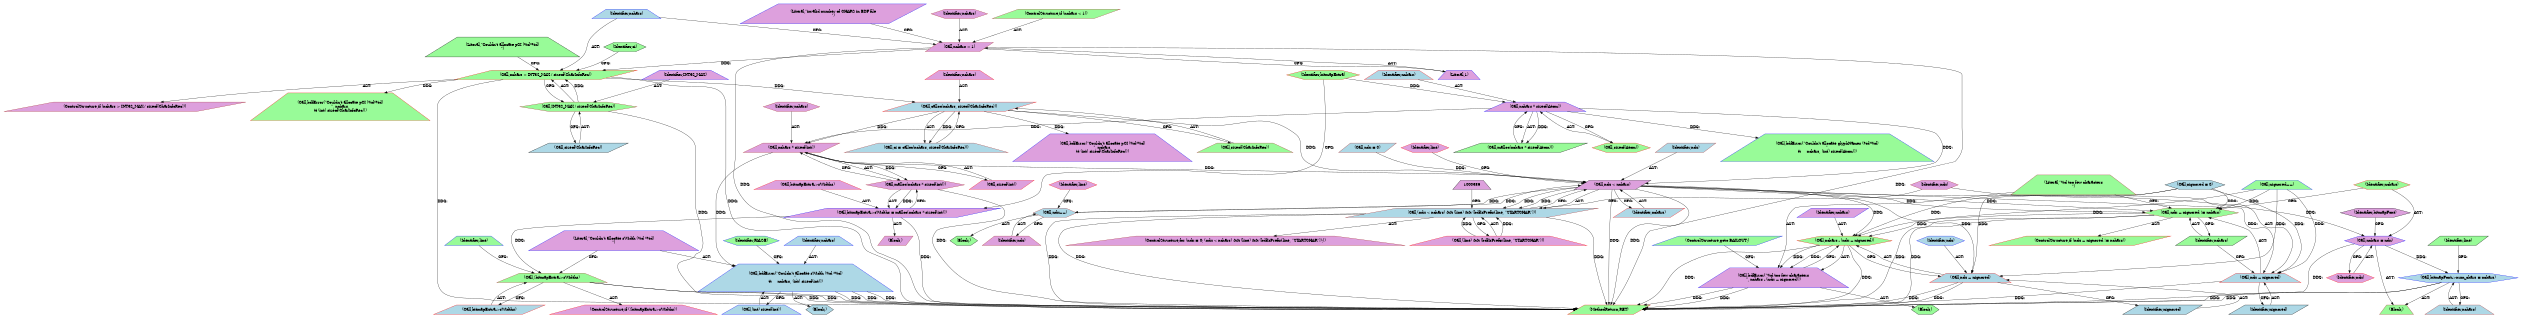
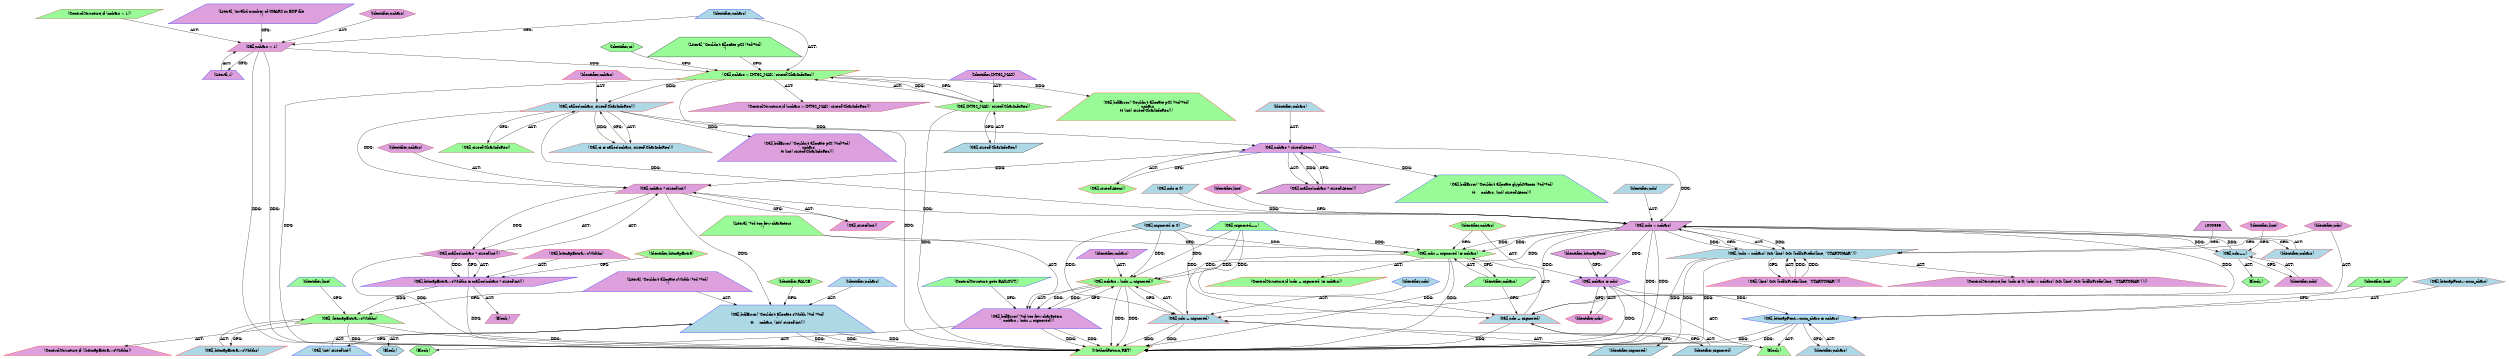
  digraph {
    node [color=brown fillcolor=plum shape=trapezium style=filled]
    n1 [label="(Call,nchars * sizeof(int))" shape=parallelogram]
    n2 [label="(Call,malloc(nchars * sizeof(int)))" shape=hexagon]
    n3 [color=blue fillcolor=lightblue label="(Call,bdfError(\"Couldn't allocate sWidth (%d *%d)\n\",\n\t\t     nchars, (int) sizeof(int)))"]
    n4 [color=black label="(Call,ndx < nchars)" shape=parallelogram]
    n5 [color=red label="(Call,sizeof(int))" shape=parallelogram]
    n6 [color=red fillcolor=palegreen label="(MethodReturn,RET)" shape=parallelogram]
    n7 [color=blue label="(Call,bitmapExtra->sWidths = malloc(nchars * sizeof(int)))" shape=parallelogram]
    n8 [color=blue fillcolor=lightblue label="(Call,(int) sizeof(int))"]
    n9 [color=black fillcolor=lightblue label="(Block,)" shape=hexagon]
    n10 [fillcolor=lightblue label="(Call,(ndx < nchars) && (line) && (bdfIsPrefix(line, \"STARTCHAR\")))" shape=parallelogram]
    n11 [fillcolor=lightblue label="(Call,ndx++)" shape=hexagon]
    n12 [fillcolor=palegreen label="(Call,ndx + nignored != nchars)" shape=hexagon]
    n13 [color=red fillcolor=palegreen label="(Call,nchars - (ndx + nignored))" shape=hexagon]
    n14 [color=red fillcolor=lightblue label="(Call,ndx + nignored)"]
    n15 [color=red fillcolor=lightblue label="(Call,ndx + nignored)"]
    n16 [color=blue label="(Call,nchars = ndx)" shape=hexagon]
    n17 [color=red fillcolor=lightblue label="(Identifier,nchars)" shape=parallelogram]
    n18 [color=blue label="(Call,nchars * sizeof(Atom))"]
    n19 [color=blue fillcolor=palegreen label="(Call,bdfError(\"Couldn't allocate glyphNames (%d*%d)\n\",\n\t\t     nchars, (int) sizeof(Atom)))"]
-   n20 [color=black fillcolor=palegreen label="(Call,malloc(nchars * sizeof(Atom)))" shape=parallelogram]
+   n20 [color=black label="(Call,malloc(nchars * sizeof(Atom)))" shape=parallelogram]
    n21 [color=red fillcolor=palegreen label="(Call,sizeof(Atom))" shape=hexagon]
    n22 [color=red fillcolor=lightblue label="(Call,calloc(nchars, sizeof(CharInfoRec)))" shape=parallelogram]
    n23 [fillcolor=palegreen label="(Call,sizeof(CharInfoRec))"]
    n24 [fillcolor=lightblue label="(Call,ci = calloc(nchars, sizeof(CharInfoRec)))"]
    n25 [color=blue label="(Call,bdfError(\"Couldn't allocate pCI (%d*%d)\n\", nchars,\n\t\t (int) sizeof(CharInfoRec)))"]
    n26 [color=red fillcolor=palegreen label="(Call,nchars > INT32_MAX / sizeof(CharInfoRec))" shape=parallelogram]
    n27 [fillcolor=palegreen label="(Call,INT32_MAX / sizeof(CharInfoRec))" shape=hexagon]
    n28 [label="(ControlStructure,if (nchars > INT32_MAX / sizeof(CharInfoRec)))" shape=parallelogram]
    n29 [color=red fillcolor=palegreen label="(Call,bdfError(\"Couldn't allocate pCI (%d*%d)\n\", nchars,\n\t\t (int) sizeof(CharInfoRec)))"]
    n30 [color=black fillcolor=lightblue label="(Call,sizeof(CharInfoRec))" shape=parallelogram]
    n31 [label="(Call,nchars < 1)" shape=parallelogram]
    n32 [color=blue label="(Literal,1)"]
    n33 [fillcolor=palegreen label="(ControlStructure,if (nchars < 1))" shape=parallelogram]
    n34 [fillcolor=palegreen label="(Call,!bitmapExtra->sWidths)"]
    n35 [label="(Block,)" shape=parallelogram]
    n36 [color=red label="(ControlStructure,if (!bitmapExtra->sWidths))"]
    n37 [color=red fillcolor=lightblue label="(Call,bitmapExtra->sWidths)" shape=parallelogram]
    n38 [color=red label="(Call,(line) && (bdfIsPrefix(line, \"STARTCHAR\")))"]
    n39 [label="(ControlStructure,for (ndx = 0; (ndx < nchars) && (line) && (bdfIsPrefix(line, \"STARTCHAR\"));))"]
    n40 [label="(Identifier,ndx)"]
    n41 [color=black fillcolor=palegreen label="(Block,)" shape=hexagon]
    n42 [color=black fillcolor=palegreen label="(Identifier,nchars)" shape=parallelogram]
    n43 [color=red fillcolor=palegreen label="(ControlStructure,if (ndx + nignored != nchars))" shape=parallelogram]
    n44 [color=blue label="(Call,bdfError(\"%d too few characters\n\", nchars - (ndx + nignored)))"]
    n45 [color=black fillcolor=lightblue label="(Identifier,nignored)" shape=parallelogram]
    n46 [color=black fillcolor=lightblue label="(Identifier,nignored)" shape=parallelogram]
    n47 [color=blue fillcolor=lightblue label="(Call,bitmapFont->num_chars = nchars)" shape=hexagon]
    n48 [fillcolor=palegreen label="(Block,)"]
    n49 [color=red label="(Identifier,ndx)" shape=hexagon]
    n50 [color=black fillcolor=palegreen label="(Block,)" shape=hexagon]
    n51 [fillcolor=lightblue label="(Identifier,nchars)"]
    n52 [fillcolor=lightblue label="(Call,ndx = 0)" shape=parallelogram]
    n53 [color=blue fillcolor=palegreen label="(Identifier,line)"]
    n54 [color=red fillcolor=palegreen label="(Identifier,bitmapExtra)" shape=hexagon]
    n55 [color=black fillcolor=lightblue label="(Call,nignored = 0)" shape=hexagon]
    n56 [color=red label="(Identifier,line)" shape=hexagon]
    n57 [fillcolor=palegreen label="(Literal,\"%d too few characters\n\")"]
    n58 [color=red fillcolor=lightblue label="(Identifier,nchars)"]
    n59 [color=blue fillcolor=palegreen label="(Call,nignored++)"]
    n60 [color=blue label="(Literal,\"invalid number of CHARS in BDF file\n\")" shape=parallelogram]
    n61 [color=red fillcolor=palegreen label="(Identifier,nchars)" shape=hexagon]
    n62 [color=blue label="(Literal,\"Couldn't allocate sWidth (%d *%d)\n\")"]
    n63 [color=blue label="(Identifier,INT32_MAX)"]
    n64 [color=red label="(Call,bitmapExtra->sWidths)"]
    n65 [label="(Identifier,nchars)" shape=hexagon]
    n66 [color=black fillcolor=palegreen label="(Identifier,line)" shape=parallelogram]
    n67 [fillcolor=lightblue label="(Identifier,ndx)" shape=parallelogram]
    n68 [label="(Identifier,nchars)" shape=hexagon]
    n69 [color=red label="(Identifier,nchars)"]
    n70 [color=red label="(Identifier,line)" shape=hexagon]
    n71 [color=black fillcolor=palegreen label="(Identifier,ci)" shape=hexagon]
    n72 [color=blue label="(Identifier,nchars)" shape=parallelogram]
    n73 [color=blue fillcolor=palegreen label="(ControlStructure,goto BAILOUT;)" shape=parallelogram]
    n74 [label="(Identifier,ndx)" shape=hexagon]
    n75 [color=black fillcolor=palegreen label="(Literal,\"Couldn't allocate pCI (%d*%d)\n\")"]
-   n76 [color=blue fillcolor=palegreen label="(Identifier,FALSE)" shape=hexagon]
+   n76 [fillcolor=palegreen label="(Identifier,FALSE)" shape=hexagon]
    n77 [color=blue fillcolor=lightblue label="(Identifier,nchars)"]
    n78 [color=blue fillcolor=lightblue label="(Identifier,ndx)" shape=hexagon]
    n79 [color=blue fillcolor=lightblue label="(Identifier,nchars)"]
+   n80 [fillcolor=lightblue label="(Call,bitmapFont->num_chars)" shape=hexagon]
    n81 [color=black label="(Identifier,bitmapFont)" shape=hexagon]
    1000386 [color=black]
    n1 -> n2 [label="AST: "]
    n1 -> n2 [label="DDG: "]
    n1 -> n3 [label="DDG: "]
    n1 -> n4 [label="DDG: "]
    n1 -> n5 [label="CFG: "]
-   n2 -> n1 [label="CFG: "]
+   n2 -> n1 [label="AST: "]
    n2 -> n6 [label="DDG: "]
    n2 -> n7 [label="AST: "]
    n2 -> n7 [label="DDG: "]
    n3 -> n6 [label="DDG: "]
    n3 -> n6 [label="DDG: "]
    n3 -> n6 [label="DDG: "]
    n3 -> n8 [label="CFG: "]
    n3 -> n9 [label="AST: "]
    n4 -> n6 [label="DDG: "]
    n4 -> n6 [label="DDG: "]
    n4 -> n10 [label="AST: "]
    n4 -> n10 [label="DDG: "]
    n4 -> n10 [label="DDG: "]
    n4 -> n11 [label="DDG: "]
    n4 -> n12 [label="DDG: "]
    n4 -> n12 [label="DDG: "]
    n4 -> n13 [label="DDG: "]
    n4 -> n14 [label="DDG: "]
    n4 -> n15 [label="DDG: "]
    n4 -> n16 [label="DDG: "]
    n4 -> n17 [label="CFG: "]
    n5 -> n1 [label="AST: "]
    n7 -> n2 [label="CFG: "]
    n7 -> n6 [label="DDG: "]
    n7 -> n34 [label="DDG: "]
    n7 -> n35 [label="AST: "]
    n8 -> n3 [label="AST: "]
    n10 -> n4 [label="CFG: "]
    n10 -> n6 [label="DDG: "]
    n10 -> n6 [label="DDG: "]
    n10 -> n6 [label="DDG: "]
    n10 -> n38 [label="CFG: "]
    n10 -> n39 [label="AST: "]
    n11 -> n4 [label="DDG: "]
    n11 -> n40 [label="CFG: "]
    n11 -> n41 [label="AST: "]
    n12 -> n6 [label="DDG: "]
    n12 -> n6 [label="DDG: "]
    n12 -> n13 [label="DDG: "]
    n12 -> n42 [label="CFG: "]
    n12 -> n43 [label="AST: "]
    n13 -> n6 [label="DDG: "]
    n13 -> n6 [label="DDG: "]
    n13 -> n15 [label="CFG: "]
    n13 -> n44 [label="AST: "]
    n13 -> n44 [label="DDG: "]
    n13 -> n44 [label="DDG: "]
    n14 -> n6 [label="DDG: "]
    n14 -> n12 [label="AST: "]
    n14 -> n45 [label="CFG: "]
    n15 -> n6 [label="DDG: "]
    n15 -> n6 [label="DDG: "]
    n15 -> n13 [label="AST: "]
    n15 -> n46 [label="CFG: "]
    n16 -> n6 [label="DDG: "]
    n16 -> n47 [label="DDG: "]
    n16 -> n48 [label="AST: "]
    n16 -> n49 [label="CFG: "]
    n17 -> n4 [label="AST: "]
    n18 -> n1 [label="DDG: "]
    n18 -> n4 [label="DDG: "]
    n18 -> n19 [label="DDG: "]
    n18 -> n20 [label="AST: "]
    n18 -> n20 [label="DDG: "]
    n18 -> n21 [label="CFG: "]
    n20 -> n18 [label="CFG: "]
    n21 -> n18 [label="AST: "]
    n22 -> n1 [label="DDG: "]
    n22 -> n4 [label="DDG: "]
-   n54 -> n18 [label="DDG: "]
+   n22 -> n18 [label="DDG: "]
    n22 -> n23 [label="CFG: "]
    n22 -> n24 [label="AST: "]
    n22 -> n24 [label="DDG: "]
    n22 -> n25 [label="DDG: "]
    n23 -> n22 [label="AST: "]
    n24 -> n22 [label="CFG: "]
    n26 -> n6 [label="DDG: "]
    n26 -> n6 [label="DDG: "]
    n26 -> n22 [label="DDG: "]
    n26 -> n27 [label="CFG: "]
    n26 -> n28 [label="AST: "]
    n26 -> n29 [label="DDG: "]
    n27 -> n6 [label="DDG: "]
    n27 -> n26 [label="AST: "]
    n27 -> n26 [label="DDG: "]
    n27 -> n30 [label="CFG: "]
    n30 -> n27 [label="AST: "]
    n31 -> n6 [label="DDG: "]
    n31 -> n6 [label="DDG: "]
    n31 -> n26 [label="DDG: "]
    n31 -> n32 [label="CFG: "]
    n32 -> n31 [label="AST: "]
    n33 -> n31 [label="AST: "]
    n34 -> n6 [label="DDG: "]
    n34 -> n6 [label="DDG: "]
    n34 -> n36 [label="AST: "]
    n34 -> n37 [label="CFG: "]
    n37 -> n34 [label="AST: "]
    n38 -> n10 [label="AST: "]
    n38 -> n10 [label="DDG: "]
    n38 -> n10 [label="DDG: "]
    n40 -> n11 [label="AST: "]
    n42 -> n12 [label="AST: "]
    n42 -> n14 [label="CFG: "]
    n44 -> n6 [label="DDG: "]
    n44 -> n6 [label="DDG: "]
    n44 -> n13 [label="CFG: "]
    n44 -> n50 [label="AST: "]
    n45 -> n14 [label="AST: "]
    n46 -> n15 [label="AST: "]
    n47 -> n6 [label="DDG: "]
    n47 -> n6 [label="DDG: "]
    n47 -> n48 [label="AST: "]
    n47 -> n51 [label="CFG: "]
    n49 -> n16 [label="AST: "]
    n51 -> n47 [label="AST: "]
    n52 -> n4 [label="DDG: "]
    n53 -> n34 [label="CFG: "]
    n54 -> n7 [label="CFG: "]
    n55 -> n12 [label="DDG: "]
    n55 -> n13 [label="DDG: "]
    n55 -> n14 [label="DDG: "]
    n55 -> n15 [label="DDG: "]
    n56 -> n4 [label="CFG: "]
    n57 -> n12 [label="CFG: "]
    n57 -> n44 [label="AST: "]
    n58 -> n18 [label="AST: "]
    n59 -> n12 [label="DDG: "]
    n59 -> n13 [label="DDG: "]
    n59 -> n14 [label="DDG: "]
    n59 -> n15 [label="DDG: "]
    n60 -> n31 [label="CFG: "]
    n61 -> n12 [label="CFG: "]
    n61 -> n16 [label="AST: "]
    n62 -> n3 [label="AST: "]
    n62 -> n34 [label="CFG: "]
    n63 -> n27 [label="AST: "]
    n64 -> n7 [label="AST: "]
    n65 -> n1 [label="AST: "]
    n66 -> n47 [label="CFG: "]
    n67 -> n4 [label="AST: "]
    n68 -> n31 [label="AST: "]
    n69 -> n22 [label="AST: "]
    n70 -> n11 [label="CFG: "]
    n71 -> n26 [label="CFG: "]
    n72 -> n13 [label="AST: "]
    n73 -> n44 [label="CFG: "]
    n74 -> n10 [label="CFG: "]
    n74 -> n14 [label="AST: "]
    n75 -> n26 [label="CFG: "]
    n76 -> n3 [label="CFG: "]
    n77 -> n3 [label="AST: "]
    n78 -> n15 [label="AST: "]
    n79 -> n26 [label="AST: "]
    n79 -> n31 [label="CFG: "]
+   n80 -> n47 [label="AST: "]
    n81 -> n16 [label="CFG: "]
    1000386 -> n10 [label="CFG: "]
  }
